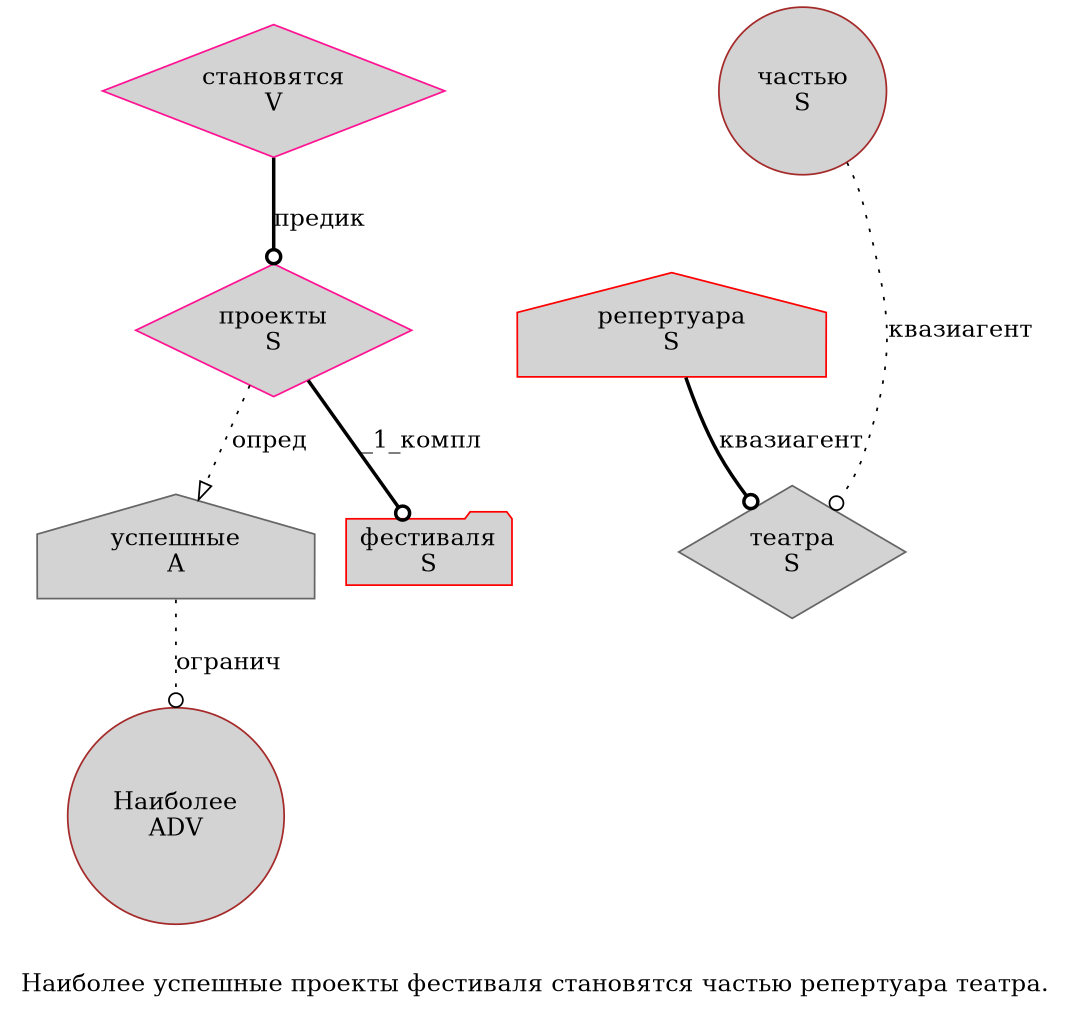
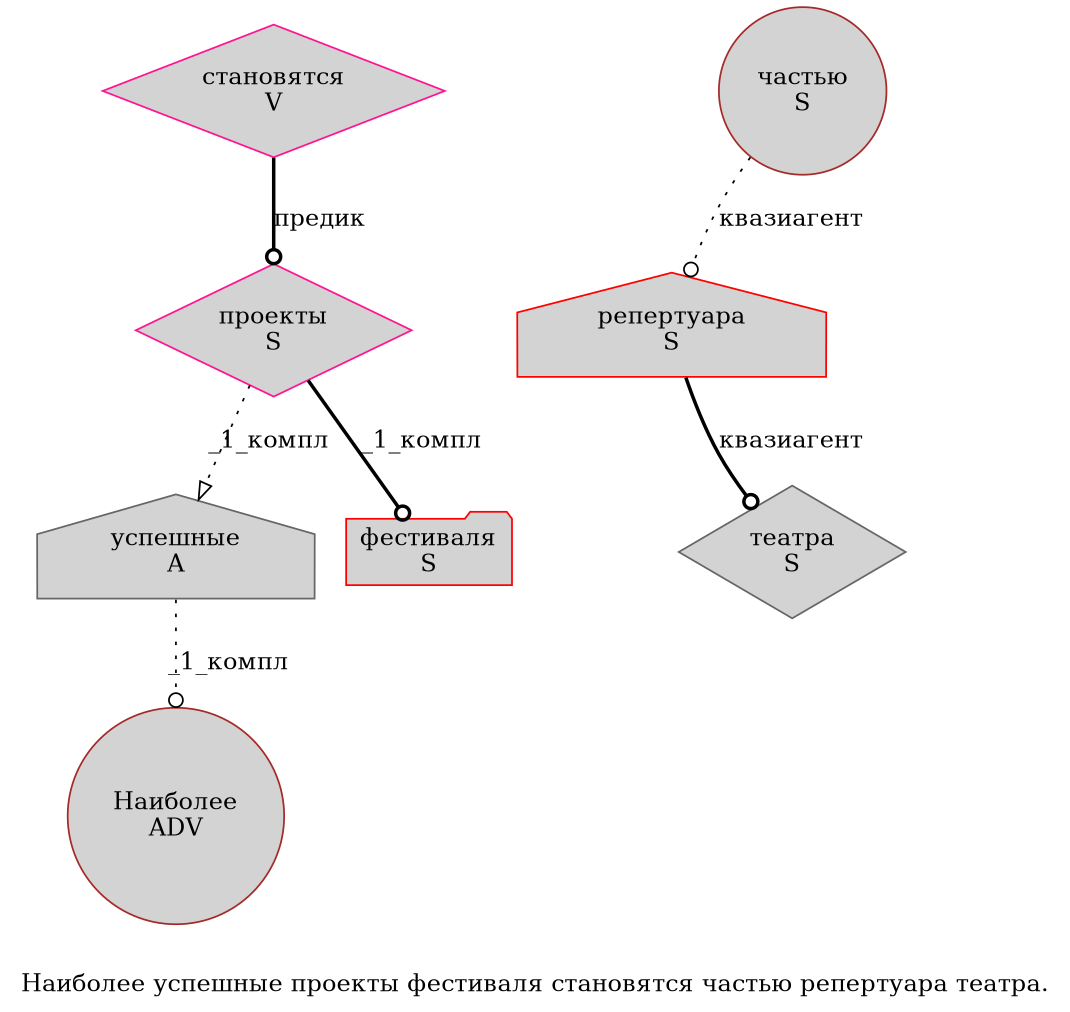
  digraph {
    label="Наиболее успешные проекты фестиваля становятся частью репертуара театра."
    node [color=brown fillcolor=lightgray penwidth=1 shape=diamond style=filled]
    edge [arrowhead=odot style=dotted]
    n1 [label="Наиболее\nADV" shape=circle]
    n2 [color=gray40 label="успешные\nA" shape=house]
    n3 [color=deeppink label="проекты\nS"]
    n4 [color=red label="фестиваля\nS" shape=folder]
    n5 [color=deeppink label="становятся\nV"]
    n6 [label="частью\nS" shape=circle]
    n7 [color=red label="репертуара\nS" shape=house]
    n8 [color=gray40 label="театра\nS"]
-   n2 -> n1 [label="огранич"]
-   n3 -> n2 [arrowhead=onormal label="опред"]
+   n2 -> n1 [label="_1_компл"]
+   n3 -> n2 [arrowhead=onormal label="_1_компл"]
    n3 -> n4 [label="_1_компл" style=bold]
    n5 -> n3 [label="предик" style=bold]
-   n6 -> n8 [label="квазиагент"]
+   n6 -> n7 [label="квазиагент"]
    n7 -> n8 [label="квазиагент" style=bold]
  }
